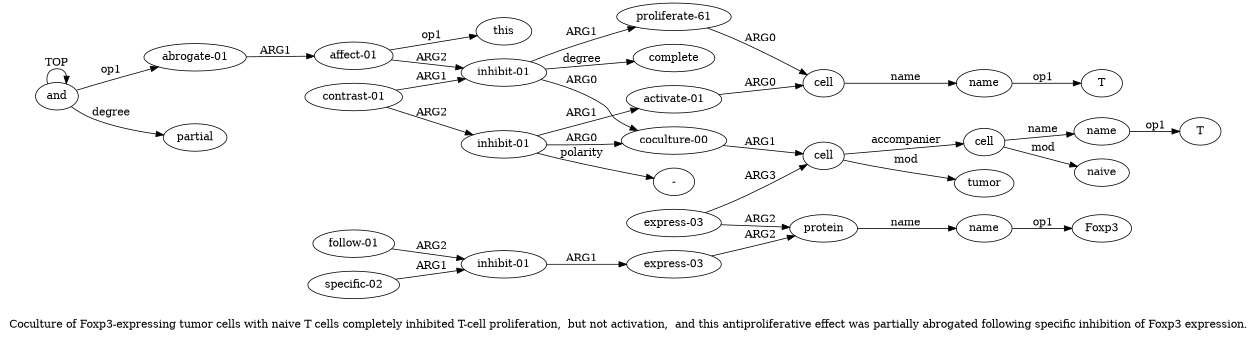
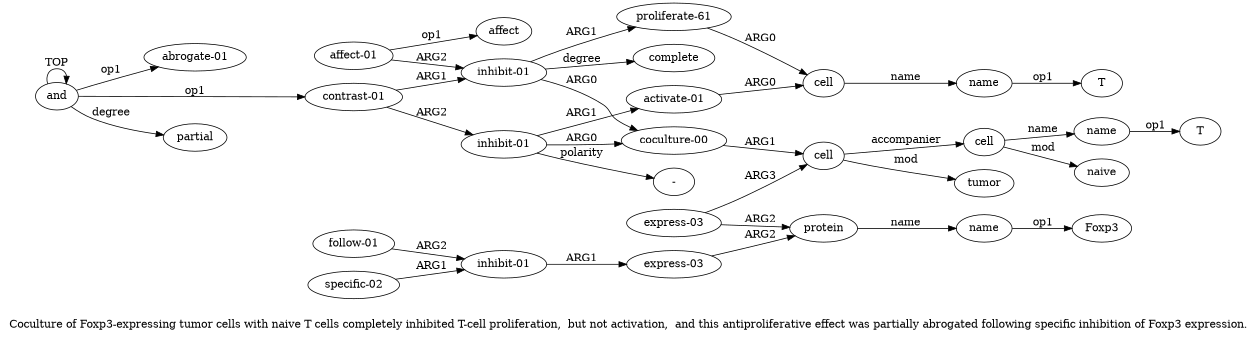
  digraph {
    label="Coculture of Foxp3-expressing tumor cells with naive T cells completely inhibited T-cell proliferation,  but not activation,  and this antiproliferative effect was partially abrogated following specific inhibition of Foxp3 expression."
    rankdir=LR
    node [color=black gold_ind=-1 gold_label="inhibit-01" test_ind=-1 test_label="inhibit-01"]
    edge [color=black gold_label=ARG1 test_label=ARG1]
-   n1 [gold_ind=20 gold_label=this label=this test_ind=20 test_label=this]
+   n1 [gold_ind=20 gold_label=this label=affect test_ind=20 test_label=this]
    n2 [gold_ind=21 gold_label=partial label=partial test_ind=21 test_label=partial]
    n3 [gold_ind=22 gold_label="follow-01" label="follow-01" test_ind=22 test_label="follow-01"]
    n4 [gold_ind=23 label="inhibit-01" test_ind=23]
    n5 [gold_ind=24 gold_label="express-03" label="express-03" test_ind=24 test_label="express-03"]
    n6 [gold_ind=18 gold_label="abrogate-01" label="abrogate-01" test_ind=18 test_label="abrogate-01"]
    n7 [gold_ind=19 gold_label="affect-01" label="affect-01" test_ind=19 test_label="affect-01"]
    n8 [gold_ind=7 gold_label=protein label=protein test_ind=7 test_label=protein]
    n9 [gold_ind=2 label="inhibit-01" test_ind=2]
    n10 [gold_ind=8 gold_label=name label=name test_ind=8 test_label=name]
    n11 [gold_label=Foxp3 label=Foxp3 test_label=Foxp3]
    n12 [gold_ind=25 gold_label="specific-02" label="specific-02" test_ind=25 test_label="specific-02"]
    n13 [gold_label=T label=T test_label=T]
    n14 [gold_label="-" label="-" test_label="-"]
    n15 [gold_ind=15 gold_label=complete label=complete test_ind=15 test_label=complete]
    n16 [gold_ind=14 gold_label=name label=name test_ind=14 test_label=name]
    n17 [gold_label=T label=T test_label=T]
    n18 [gold_ind=17 gold_label="activate-01" label="activate-01" test_ind=17 test_label="activate-01"]
    n19 [gold_ind=13 gold_label=cell label=cell test_ind=13 test_label=cell]
    n20 [gold_ind=16 label="inhibit-01" test_ind=16]
    n21 [gold_ind=3 gold_label="coculture-00" label="coculture-00" test_ind=3 test_label="coculture-00"]
    n22 [gold_ind=4 gold_label=cell label=cell test_ind=4 test_label=cell]
    n23 [gold_ind=5 gold_label=tumor label=tumor test_ind=5 test_label=tumor]
    n24 [gold_ind=9 gold_label=cell label=cell test_ind=9 test_label=cell]
    n25 [gold_ind=11 gold_label=naive label=naive test_ind=11 test_label=naive]
    n26 [gold_ind=10 gold_label=name label=name test_ind=10 test_label=name]
    n27 [gold_ind=12 gold_label="proliferate-01" label="proliferate-61" test_ind=12 test_label="proliferate-01"]
    n28 [gold_ind=1 gold_label="contrast-01" label="contrast-01" test_ind=1 test_label="contrast-01"]
    n29 [gold_ind=0 gold_label=and label=and test_ind=0 test_label=and]
    n30 [gold_ind=6 gold_label="express-03" label="express-03" test_ind=6 test_label="express-03"]
    n3 -> n4 [gold_label=ARG2 label=ARG2 test_label=ARG2]
    n4 -> n5 [label=ARG1]
    n5 -> n8 [gold_label=ARG2 label=ARG2 test_label=ARG2]
-   n6 -> n7 [label=ARG1]
    n7 -> n1 [gold_label=mod label=op1 test_label=mod]
    n7 -> n9 [gold_label=ARG2 label=ARG2 test_label=ARG2]
    n8 -> n10 [gold_label=name label=name test_label=name]
    n9 -> n15 [gold_label=degree label=degree test_label=degree]
    n9 -> n21 [gold_label=ARG0 label=ARG0 test_label=ARG0]
    n9 -> n27 [label=ARG1]
    n10 -> n11 [gold_label=op1 label=op1 test_label=op1]
    n12 -> n4 [label=ARG1]
    n16 -> n17 [gold_label=op1 label=op1 test_label=op1]
    n18 -> n19 [gold_label=ARG0 label=ARG0 test_label=ARG0]
    n19 -> n16 [gold_label=name label=name test_label=name]
    n20 -> n14 [gold_label=polarity label=polarity test_label=polarity]
    n20 -> n18 [label=ARG1]
    n20 -> n21 [gold_label=ARG0 label=ARG0 test_label=ARG0]
    n21 -> n22 [label=ARG1]
    n22 -> n23 [gold_label=mod label=mod test_label=mod]
    n22 -> n24 [gold_label=accompanier label=accompanier test_label=accompanier]
    n24 -> n25 [gold_label=mod label=mod test_label=mod]
    n24 -> n26 [gold_label=name label=name test_label=name]
    n26 -> n13 [gold_label=op1 label=op1 test_label=op1]
    n27 -> n19 [gold_label=ARG0 label=ARG0 test_label=ARG0]
    n28 -> n9 [label=ARG1]
    n28 -> n20 [gold_label=ARG2 label=ARG2 test_label=ARG2]
    n29 -> n2 [gold_label=degree label=degree test_label=degree]
    n29 -> n6 [gold_label=op2 label=op1 test_label=op2]
+   n29 -> n28 [gold_label=op1 label=op1 test_label=op1]
    n29 -> n29 [gold_label=TOP label=TOP test_label=TOP]
    n30 -> n8 [gold_label=ARG2 label=ARG2 test_label=ARG2]
    n30 -> n22 [gold_label=ARG3 label=ARG3 test_label=ARG3]
  }
